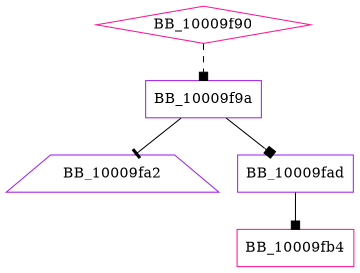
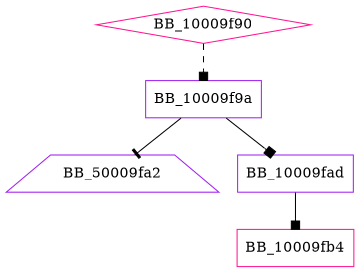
  digraph {
    node [color=purple shape=box]
    edge [arrowhead=box style=solid]
    BB_10009f90 [color=deeppink shape=diamond]
    BB_10009f9a
-   BB_10009fa2 [shape=trapezium]
+   BB_10009fa2 [shape=trapezium label=BB_50009fa2]
    BB_10009fad
    BB_10009fb4 [color=deeppink]
    BB_10009f90 -> BB_10009f9a [style=dashed]
    BB_10009f9a -> BB_10009fa2 [arrowhead=tee]
    BB_10009f9a -> BB_10009fad
    BB_10009fad -> BB_10009fb4
  }
